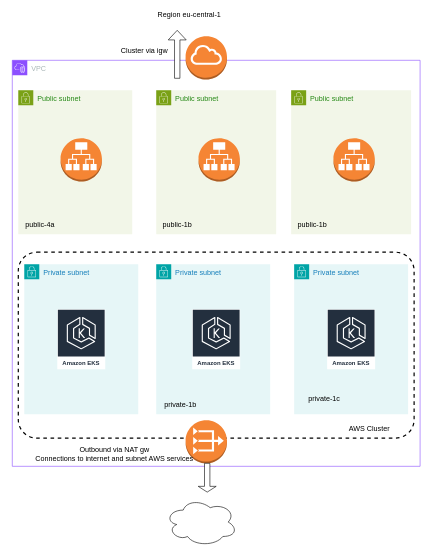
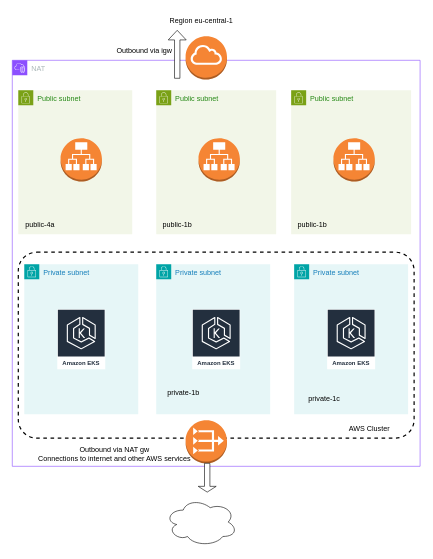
  <mxCell id="0" />
  <mxCell id="1" parent="0" />
- <mxCell id="2" value="VPC" style="points=[[0,0],[0.25,0],[0.5,0],[0.75,0],[1,0],[1,0.25],[1,0.5],[1,0.75],[1,1],[0.75,1],[0.5,1],[0.25,1],[0,1],[0,0.75],[0,0.5],[0,0.25]];outlineConnect=0;gradientColor=none;html=1;whiteSpace=wrap;fontSize=12;fontStyle=0;container=1;pointerEvents=0;collapsible=0;recursiveResize=0;shape=mxgraph.aws4.group;grIcon=mxgraph.aws4.group_vpc2;strokeColor=#8C4FFF;fillColor=none;verticalAlign=top;align=left;spacingLeft=30;fontColor=#AAB7B8;dashed=0;" vertex="1" parent="1"><mxGeometry x="20" y="100" width="680" height="677" as="geometry" /></mxCell>
+ <mxCell id="2" value="NAT" style="points=[[0,0],[0.25,0],[0.5,0],[0.75,0],[1,0],[1,0.25],[1,0.5],[1,0.75],[1,1],[0.75,1],[0.5,1],[0.25,1],[0,1],[0,0.75],[0,0.5],[0,0.25]];outlineConnect=0;gradientColor=none;html=1;whiteSpace=wrap;fontSize=12;fontStyle=0;container=1;pointerEvents=0;collapsible=0;recursiveResize=0;shape=mxgraph.aws4.group;grIcon=mxgraph.aws4.group_vpc2;strokeColor=#8C4FFF;fillColor=none;verticalAlign=top;align=left;spacingLeft=30;fontColor=#AAB7B8;dashed=0;" vertex="1" parent="1"><mxGeometry x="20" y="100" width="680" height="677" as="geometry" /></mxCell>
  <mxCell id="3" value="" style="rounded=1;arcSize=10;dashed=1;strokeWidth=2;" vertex="1" parent="2"><mxGeometry x="10" y="320" width="660" height="310" as="geometry" /></mxCell>
  <mxCell id="4" value="Public subnet" style="points=[[0,0],[0.25,0],[0.5,0],[0.75,0],[1,0],[1,0.25],[1,0.5],[1,0.75],[1,1],[0.75,1],[0.5,1],[0.25,1],[0,1],[0,0.75],[0,0.5],[0,0.25]];outlineConnect=0;gradientColor=none;html=1;whiteSpace=wrap;fontSize=12;fontStyle=0;container=1;pointerEvents=0;collapsible=0;recursiveResize=0;shape=mxgraph.aws4.group;grIcon=mxgraph.aws4.group_security_group;grStroke=0;strokeColor=#7AA116;fillColor=#F2F6E8;verticalAlign=top;align=left;spacingLeft=30;fontColor=#248814;dashed=0;" vertex="1" parent="2"><mxGeometry x="10" y="50" width="190" height="240" as="geometry" /></mxCell>
  <mxCell id="5" value="" style="outlineConnect=0;dashed=0;verticalLabelPosition=bottom;verticalAlign=top;align=center;html=1;shape=mxgraph.aws3.application_load_balancer;fillColor=#F58534;gradientColor=none;" vertex="1" parent="4"><mxGeometry x="70.5" y="80" width="69" height="72" as="geometry" /></mxCell>
  <mxCell id="6" value="public-4a" style="text;html=1;align=center;verticalAlign=middle;resizable=0;points=[];autosize=1;strokeColor=none;fillColor=none;" vertex="1" parent="4"><mxGeometry x="0.5" y="210" width="70" height="30" as="geometry" /></mxCell>
  <mxCell id="7" value="Private subnet" style="points=[[0,0],[0.25,0],[0.5,0],[0.75,0],[1,0],[1,0.25],[1,0.5],[1,0.75],[1,1],[0.75,1],[0.5,1],[0.25,1],[0,1],[0,0.75],[0,0.5],[0,0.25]];outlineConnect=0;gradientColor=none;html=1;whiteSpace=wrap;fontSize=12;fontStyle=0;container=1;pointerEvents=0;collapsible=0;recursiveResize=0;shape=mxgraph.aws4.group;grIcon=mxgraph.aws4.group_security_group;grStroke=0;strokeColor=#00A4A6;fillColor=#E6F6F7;verticalAlign=top;align=left;spacingLeft=30;fontColor=#147EBA;dashed=0;" vertex="1" parent="2"><mxGeometry x="20" y="340" width="190" height="250" as="geometry" /></mxCell>
  <mxCell id="8" value="Private subnet" style="points=[[0,0],[0.25,0],[0.5,0],[0.75,0],[1,0],[1,0.25],[1,0.5],[1,0.75],[1,1],[0.75,1],[0.5,1],[0.25,1],[0,1],[0,0.75],[0,0.5],[0,0.25]];outlineConnect=0;gradientColor=none;html=1;whiteSpace=wrap;fontSize=12;fontStyle=0;container=1;pointerEvents=0;collapsible=0;recursiveResize=0;shape=mxgraph.aws4.group;grIcon=mxgraph.aws4.group_security_group;grStroke=0;strokeColor=#00A4A6;fillColor=#E6F6F7;verticalAlign=top;align=left;spacingLeft=30;fontColor=#147EBA;dashed=0;" vertex="1" parent="2"><mxGeometry x="470" y="340" width="190" height="250" as="geometry" /></mxCell>
  <mxCell id="9" value="Amazon EKS" style="sketch=0;outlineConnect=0;fontColor=#232F3E;gradientColor=none;strokeColor=#ffffff;fillColor=#232F3E;dashed=0;verticalLabelPosition=middle;verticalAlign=bottom;align=center;html=1;whiteSpace=wrap;fontSize=10;fontStyle=1;spacing=3;shape=mxgraph.aws4.productIcon;prIcon=mxgraph.aws4.eks;" vertex="1" parent="8"><mxGeometry x="55" y="75" width="80" height="100" as="geometry" /></mxCell>
  <mxCell id="10" value="Private subnet" style="points=[[0,0],[0.25,0],[0.5,0],[0.75,0],[1,0],[1,0.25],[1,0.5],[1,0.75],[1,1],[0.75,1],[0.5,1],[0.25,1],[0,1],[0,0.75],[0,0.5],[0,0.25]];outlineConnect=0;gradientColor=none;html=1;whiteSpace=wrap;fontSize=12;fontStyle=0;container=1;pointerEvents=0;collapsible=0;recursiveResize=0;shape=mxgraph.aws4.group;grIcon=mxgraph.aws4.group_security_group;grStroke=0;strokeColor=#00A4A6;fillColor=#E6F6F7;verticalAlign=top;align=left;spacingLeft=30;fontColor=#147EBA;dashed=0;" vertex="1" parent="2"><mxGeometry x="240" y="340" width="190" height="250" as="geometry" /></mxCell>
  <mxCell id="11" value="Amazon EKS" style="sketch=0;outlineConnect=0;fontColor=#232F3E;gradientColor=none;strokeColor=#ffffff;fillColor=#232F3E;dashed=0;verticalLabelPosition=middle;verticalAlign=bottom;align=center;html=1;whiteSpace=wrap;fontSize=10;fontStyle=1;spacing=3;shape=mxgraph.aws4.productIcon;prIcon=mxgraph.aws4.eks;" vertex="1" parent="2"><mxGeometry x="75" y="415" width="80" height="100" as="geometry" /></mxCell>
  <mxCell id="12" value="Amazon EKS" style="sketch=0;outlineConnect=0;fontColor=#232F3E;gradientColor=none;strokeColor=#ffffff;fillColor=#232F3E;dashed=0;verticalLabelPosition=middle;verticalAlign=bottom;align=center;html=1;whiteSpace=wrap;fontSize=10;fontStyle=1;spacing=3;shape=mxgraph.aws4.productIcon;prIcon=mxgraph.aws4.eks;" vertex="1" parent="2"><mxGeometry x="300" y="415" width="80" height="100" as="geometry" /></mxCell>
  <mxCell id="13" value="Public subnet" style="points=[[0,0],[0.25,0],[0.5,0],[0.75,0],[1,0],[1,0.25],[1,0.5],[1,0.75],[1,1],[0.75,1],[0.5,1],[0.25,1],[0,1],[0,0.75],[0,0.5],[0,0.25]];outlineConnect=0;gradientColor=none;html=1;whiteSpace=wrap;fontSize=12;fontStyle=0;container=1;pointerEvents=0;collapsible=0;recursiveResize=0;shape=mxgraph.aws4.group;grIcon=mxgraph.aws4.group_security_group;grStroke=0;strokeColor=#7AA116;fillColor=#F2F6E8;verticalAlign=top;align=left;spacingLeft=30;fontColor=#248814;dashed=0;" vertex="1" parent="2"><mxGeometry x="465" y="50" width="200" height="240" as="geometry" /></mxCell>
  <mxCell id="14" value="" style="outlineConnect=0;dashed=0;verticalLabelPosition=bottom;verticalAlign=top;align=center;html=1;shape=mxgraph.aws3.application_load_balancer;fillColor=#F58534;gradientColor=none;" vertex="1" parent="13"><mxGeometry x="70.5" y="80" width="69" height="72" as="geometry" /></mxCell>
  <mxCell id="15" value="public-1b" style="text;html=1;align=center;verticalAlign=middle;resizable=0;points=[];autosize=1;strokeColor=none;fillColor=none;" vertex="1" parent="13"><mxGeometry y="210" width="70" height="30" as="geometry" /></mxCell>
  <mxCell id="16" value="Public subnet" style="points=[[0,0],[0.25,0],[0.5,0],[0.75,0],[1,0],[1,0.25],[1,0.5],[1,0.75],[1,1],[0.75,1],[0.5,1],[0.25,1],[0,1],[0,0.75],[0,0.5],[0,0.25]];outlineConnect=0;gradientColor=none;html=1;whiteSpace=wrap;fontSize=12;fontStyle=0;container=1;pointerEvents=0;collapsible=0;recursiveResize=0;shape=mxgraph.aws4.group;grIcon=mxgraph.aws4.group_security_group;grStroke=0;strokeColor=#7AA116;fillColor=#F2F6E8;verticalAlign=top;align=left;spacingLeft=30;fontColor=#248814;dashed=0;" vertex="1" parent="2"><mxGeometry x="240" y="50" width="200" height="240" as="geometry" /></mxCell>
  <mxCell id="17" value="" style="outlineConnect=0;dashed=0;verticalLabelPosition=bottom;verticalAlign=top;align=center;html=1;shape=mxgraph.aws3.application_load_balancer;fillColor=#F58534;gradientColor=none;" vertex="1" parent="16"><mxGeometry x="70.5" y="80" width="69" height="72" as="geometry" /></mxCell>
  <mxCell id="18" value="public-1b" style="text;html=1;align=center;verticalAlign=middle;resizable=0;points=[];autosize=1;strokeColor=none;fillColor=none;" vertex="1" parent="16"><mxGeometry y="210" width="70" height="30" as="geometry" /></mxCell>
  <mxCell id="19" value="AWS Cluster" style="text;html=1;align=center;verticalAlign=middle;resizable=0;points=[];autosize=1;strokeColor=none;fillColor=none;" vertex="1" parent="2"><mxGeometry x="550" y="600" width="90" height="30" as="geometry" /></mxCell>
- <mxCell id="20" value="private-1b" style="text;html=1;align=center;verticalAlign=middle;resizable=0;points=[];autosize=1;strokeColor=none;fillColor=none;" vertex="1" parent="2"><mxGeometry x="240" y="560" width="80" height="30" as="geometry" /></mxCell>
+ <mxCell id="20" value="private-1b" style="text;html=1;align=center;verticalAlign=middle;resizable=0;points=[];autosize=1;strokeColor=none;fillColor=none;" vertex="1" parent="2"><mxGeometry x="245" y="540" width="80" height="30" as="geometry" /></mxCell>
  <mxCell id="21" value="private-1c" style="text;html=1;align=center;verticalAlign=middle;resizable=0;points=[];autosize=1;strokeColor=none;fillColor=none;" vertex="1" parent="2"><mxGeometry x="480" y="550" width="80" height="30" as="geometry" /></mxCell>
  <mxCell id="22" value="" style="outlineConnect=0;dashed=0;verticalLabelPosition=bottom;verticalAlign=top;align=center;html=1;shape=mxgraph.aws3.internet_gateway;fillColor=#F58534;gradientColor=none;" vertex="1" parent="2"><mxGeometry x="289" y="-40" width="69" height="72" as="geometry" /></mxCell>
  <mxCell id="23" value="" style="outlineConnect=0;dashed=0;verticalLabelPosition=bottom;verticalAlign=top;align=center;html=1;shape=mxgraph.aws3.vpc_nat_gateway;fillColor=#F58534;gradientColor=none;" vertex="1" parent="2"><mxGeometry x="289" y="600" width="69" height="72" as="geometry" /></mxCell>
- <mxCell id="24" value="Outbound via NAT gw&lt;div&gt;Connections to internet and subnet AWS services&lt;/div&gt;" style="text;html=1;align=center;verticalAlign=middle;resizable=0;points=[];autosize=1;strokeColor=none;fillColor=none;" vertex="1" parent="2"><mxGeometry x="30" y="637" width="280" height="40" as="geometry" /></mxCell>
- <mxCell id="25" value="Region eu-central-1" style="text;html=1;align=center;verticalAlign=middle;resizable=0;points=[];autosize=1;strokeColor=none;fillColor=none;" vertex="1" parent="1"><mxGeometry x="250" y="10" width="130" height="30" as="geometry" /></mxCell>
+ <mxCell id="24" value="Outbound via NAT gw&lt;div&gt;Connections to internet and other AWS services&lt;/div&gt;" style="text;html=1;align=center;verticalAlign=middle;resizable=0;points=[];autosize=1;strokeColor=none;fillColor=none;" vertex="1" parent="2"><mxGeometry x="30" y="637" width="280" height="40" as="geometry" /></mxCell>
+ <mxCell id="25" value="Region eu-central-1" style="text;html=1;align=center;verticalAlign=middle;resizable=0;points=[];autosize=1;strokeColor=none;fillColor=none;" vertex="1" parent="1"><mxGeometry x="270" width="130" height="30" as="geometry" y="20" /></mxCell>
  <mxCell id="26" value="" style="shape=singleArrow;direction=south;whiteSpace=wrap;html=1;" vertex="1" parent="1"><mxGeometry x="330" y="772" width="30" height="48" as="geometry" /></mxCell>
  <mxCell id="27" value="" style="shape=singleArrow;direction=north;whiteSpace=wrap;html=1;" vertex="1" parent="1"><mxGeometry x="280" y="50" width="30" height="80" as="geometry" /></mxCell>
- <mxCell id="28" value="Cluster via igw" style="text;html=1;align=center;verticalAlign=middle;resizable=0;points=[];autosize=1;strokeColor=none;fillColor=none;" vertex="1" parent="1"><mxGeometry x="180" y="70" width="120" height="30" as="geometry" /></mxCell>
+ <mxCell id="28" value="Outbound via igw" style="text;html=1;align=center;verticalAlign=middle;resizable=0;points=[];autosize=1;strokeColor=none;fillColor=none;" vertex="1" parent="1"><mxGeometry x="180" y="70" width="120" height="30" as="geometry" /></mxCell>
  <mxCell id="29" value="" style="ellipse;shape=cloud;whiteSpace=wrap;html=1;" vertex="1" parent="1"><mxGeometry x="275" y="830" width="120" height="80" as="geometry" /></mxCell>
